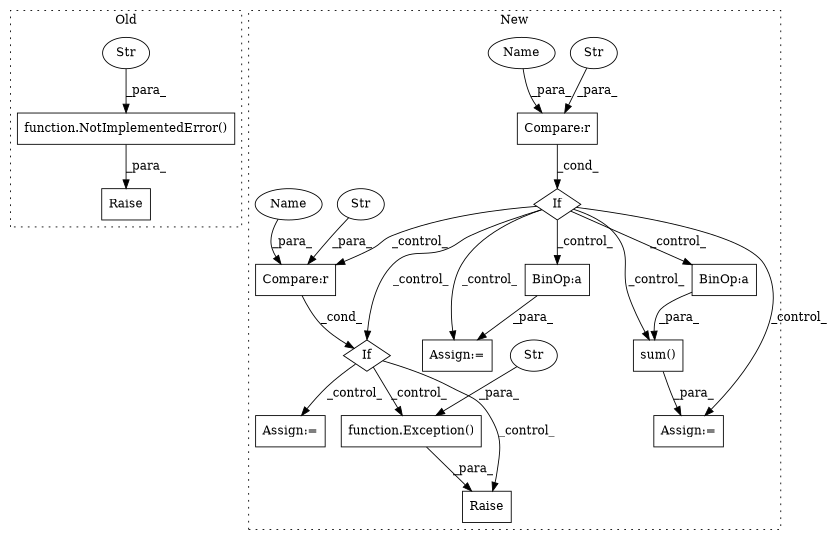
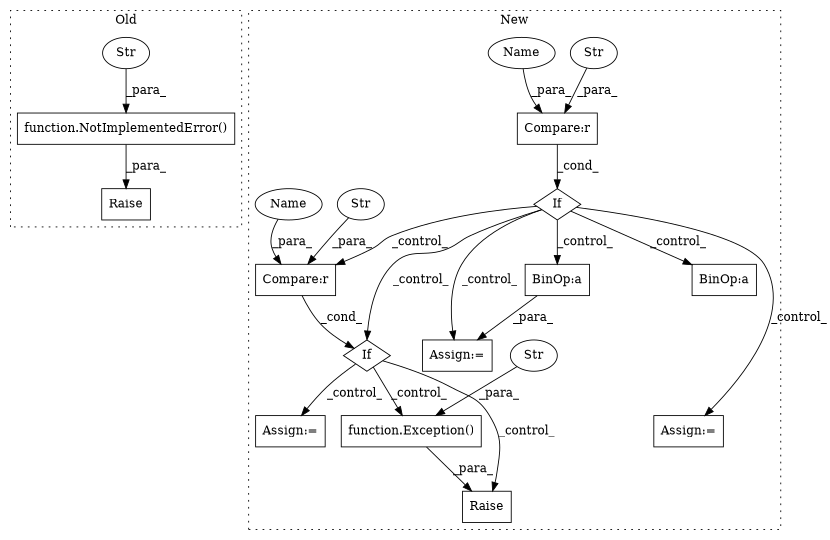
  digraph {
    node [a=66 l=3 s=6316 shape=box]
    n1 [a=75 l="20,1" label="function.NotImplementedError()" s="6452,6490"]
    n2 [a=91 l=6 label=Raise s=6446]
    n3 [l=18 label=Str s=6472 shape=ellipse]
    n4 [a=75 l="10,1" label="function.Exception()" s="6445,6473"]
    n5 [a=91 l=6 label=Raise s=6439]
    n6 [l=18 label=Str s=6455 shape=ellipse]
    n7 [a=96 label=If s=6182 shape=diamond]
    n8 [a=82 label="BinOp:a" s=6237]
    n9 [a=96 l=0 label=If shape=diamond]
    n10 [a=82 label="BinOp:a" s=6286]
    n11 [a=40 l=22 label="Compare:r" s=6185]
    n12 [l=9 label=Str s=6198 shape=ellipse]
-   n13 [a=75 l="10,11" label="sum()" s="6270,6295"]
    n14 [a=40 l=23 label="Compare:r"]
    n15 [l=10 label=Str s=6329 shape=ellipse]
    n16 [a=68 label="Assign:=" s=6267]
    n17 [a=68 label="Assign:=" s=6218]
    n18 [a=68 label="Assign:=" s=6390]
    n19 [a=87 l=9 label=Name s=6185 shape=ellipse]
    n20 [a=87 l=9 label=Name shape=ellipse]
    subgraph cluster_1 {
      label=Old
      style=dotted
      n1
      n2
      n3
    }
    subgraph cluster_2 {
      label=New
      style=dotted
      n4
      n5
      n6
      n7
      n8
      n9
      n10
      n11
      n12
-     n13
      n14
      n15
      n16
      n17
      n18
      n19
      n20
    }
    n1 -> n2 [label=_para_]
    n3 -> n1 [label=_para_]
    n4 -> n5 [label=_para_]
    n6 -> n4 [label=_para_]
    n7 -> n8 [label=_control_]
    n7 -> n9 [label=_control_]
    n7 -> n10 [label=_control_]
-   n7 -> n13 [label=_control_]
    n7 -> n14 [label=_control_]
    n7 -> n16 [label=_control_]
    n7 -> n17 [label=_control_]
    n8 -> n17 [label=_para_]
    n9 -> n4 [label=_control_]
    n9 -> n5 [label=_control_]
    n9 -> n18 [label=_control_]
-   n10 -> n13 [label=_para_]
    n11 -> n7 [label=_cond_]
    n12 -> n11 [label=_para_]
-   n13 -> n16 [label=_para_]
    n14 -> n9 [label=_cond_]
    n15 -> n14 [label=_para_]
    n19 -> n11 [label=_para_]
    n20 -> n14 [label=_para_]
  }
